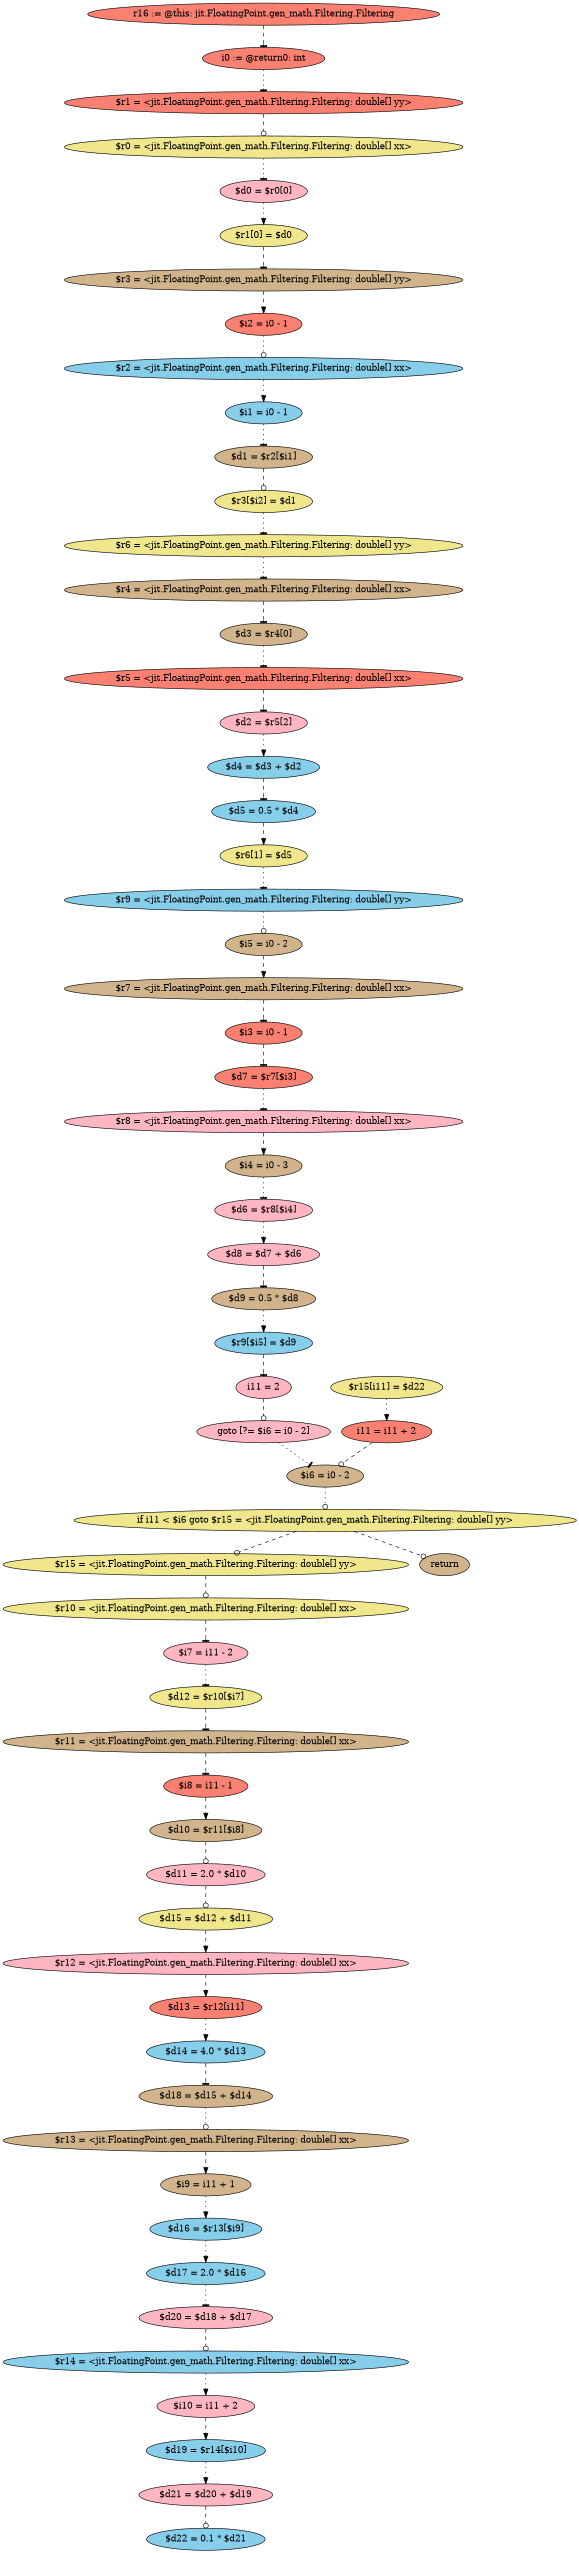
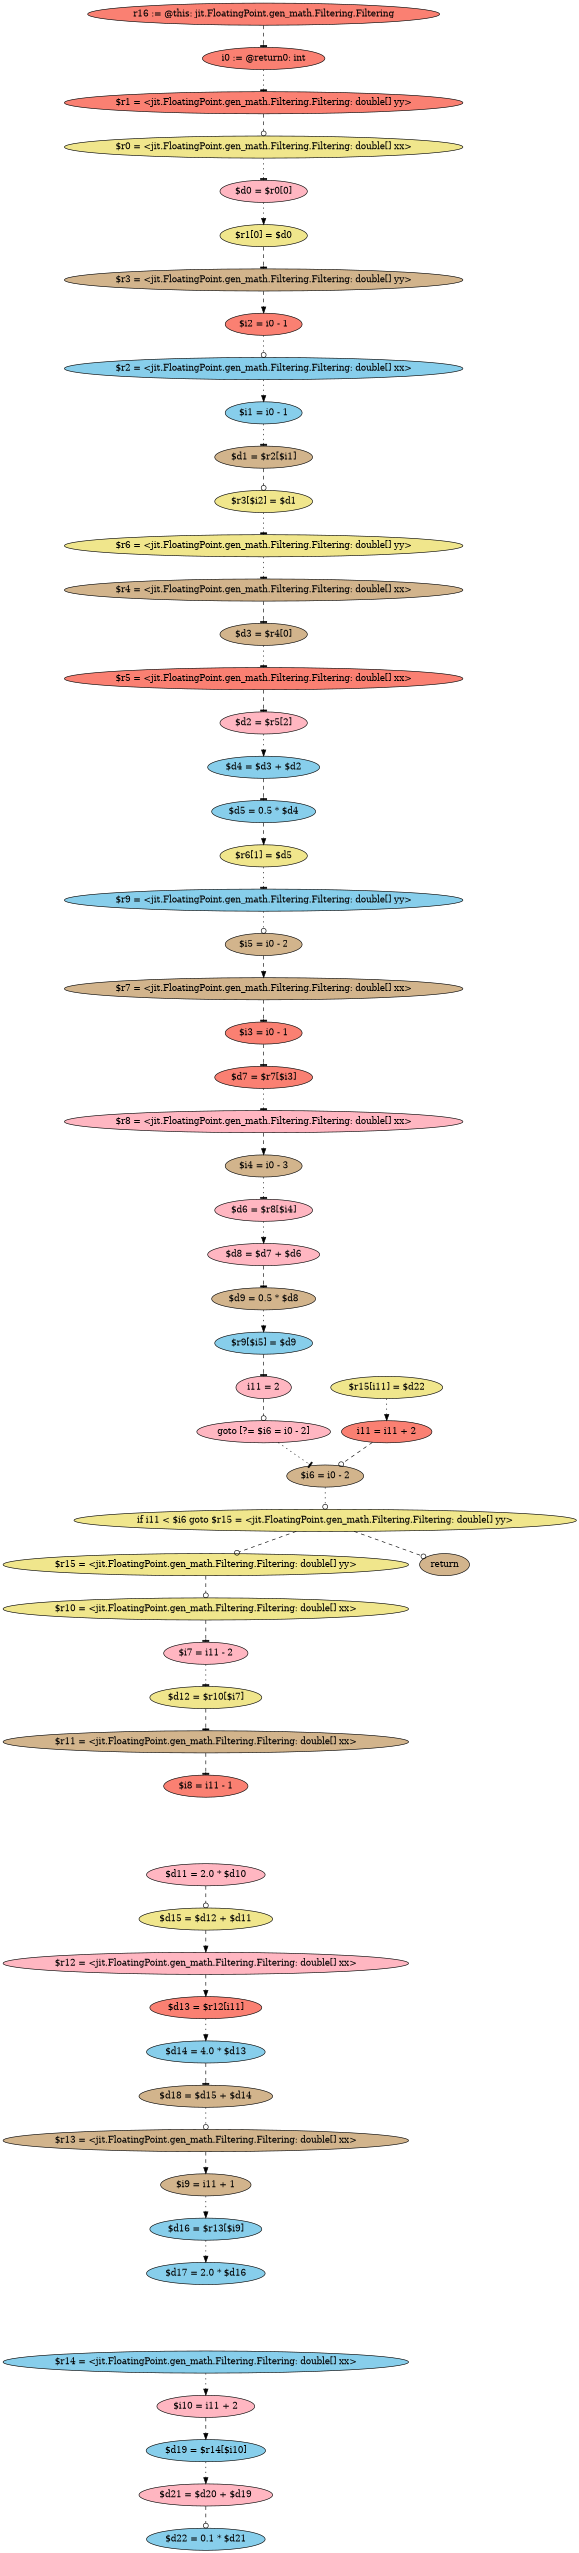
  digraph {
    node [fillcolor=tan style=filled]
    edge [arrowhead=tee style=dashed]
    "r16 := @this: jit.FloatingPoint.gen_math.Filtering.Filtering" [fillcolor=salmon]
    n2 [fillcolor=salmon label="i0 := @return0: int"]
    "$r1 = <jit.FloatingPoint.gen_math.Filtering.Filtering: double[] yy>" [fillcolor=salmon]
    "$r0 = <jit.FloatingPoint.gen_math.Filtering.Filtering: double[] xx>" [fillcolor=khaki]
    "$d0 = $r0[0]" [fillcolor=lightpink]
    "$r1[0] = $d0" [fillcolor=khaki]
    "$r3 = <jit.FloatingPoint.gen_math.Filtering.Filtering: double[] yy>"
    "$i2 = i0 - 1" [fillcolor=salmon]
    "$r2 = <jit.FloatingPoint.gen_math.Filtering.Filtering: double[] xx>" [fillcolor=skyblue]
    "$i1 = i0 - 1" [fillcolor=skyblue]
    "$d1 = $r2[$i1]"
    "$r3[$i2] = $d1" [fillcolor=khaki]
    "$r6 = <jit.FloatingPoint.gen_math.Filtering.Filtering: double[] yy>" [fillcolor=khaki]
    "$r4 = <jit.FloatingPoint.gen_math.Filtering.Filtering: double[] xx>"
    "$d3 = $r4[0]"
    "$r5 = <jit.FloatingPoint.gen_math.Filtering.Filtering: double[] xx>" [fillcolor=salmon]
    "$d2 = $r5[2]" [fillcolor=lightpink]
    "$d4 = $d3 + $d2" [fillcolor=skyblue]
    "$d5 = 0.5 * $d4" [fillcolor=skyblue]
    "$r6[1] = $d5" [fillcolor=khaki]
    "$r9 = <jit.FloatingPoint.gen_math.Filtering.Filtering: double[] yy>" [fillcolor=skyblue]
    "$i5 = i0 - 2"
    "$r7 = <jit.FloatingPoint.gen_math.Filtering.Filtering: double[] xx>"
    "$i3 = i0 - 1" [fillcolor=salmon]
    "$d7 = $r7[$i3]" [fillcolor=salmon]
    "$r8 = <jit.FloatingPoint.gen_math.Filtering.Filtering: double[] xx>" [fillcolor=lightpink]
    "$i4 = i0 - 3"
    "$d6 = $r8[$i4]" [fillcolor=lightpink]
    "$d8 = $d7 + $d6" [fillcolor=lightpink]
    "$d9 = 0.5 * $d8"
    "$r9[$i5] = $d9" [fillcolor=skyblue]
    "i11 = 2" [fillcolor=lightpink]
    "goto [?= $i6 = i0 - 2]" [fillcolor=lightpink]
    "$i6 = i0 - 2"
    "if i11 < $i6 goto $r15 = <jit.FloatingPoint.gen_math.Filtering.Filtering: double[] yy>" [fillcolor=khaki]
    "$r15 = <jit.FloatingPoint.gen_math.Filtering.Filtering: double[] yy>" [fillcolor=khaki]
    "$r10 = <jit.FloatingPoint.gen_math.Filtering.Filtering: double[] xx>" [fillcolor=khaki]
    "$i7 = i11 - 2" [fillcolor=lightpink]
    "$d12 = $r10[$i7]" [fillcolor=khaki]
    "$r11 = <jit.FloatingPoint.gen_math.Filtering.Filtering: double[] xx>"
    "$i8 = i11 - 1" [fillcolor=salmon]
-   "$d10 = $r11[$i8]"
    "$d11 = 2.0 * $d10" [fillcolor=lightpink]
    "$d15 = $d12 + $d11" [fillcolor=khaki]
    "$r12 = <jit.FloatingPoint.gen_math.Filtering.Filtering: double[] xx>" [fillcolor=lightpink]
    "$d13 = $r12[i11]" [fillcolor=salmon]
    "$d14 = 4.0 * $d13" [fillcolor=skyblue]
    "$d18 = $d15 + $d14"
    "$r13 = <jit.FloatingPoint.gen_math.Filtering.Filtering: double[] xx>"
    "$i9 = i11 + 1"
    "$d16 = $r13[$i9]" [fillcolor=skyblue]
    "$d17 = 2.0 * $d16" [fillcolor=skyblue]
-   "$d20 = $d18 + $d17" [fillcolor=lightpink]
    "$r14 = <jit.FloatingPoint.gen_math.Filtering.Filtering: double[] xx>" [fillcolor=skyblue]
    "$i10 = i11 + 2" [fillcolor=lightpink]
    "$d19 = $r14[$i10]" [fillcolor=skyblue]
    "$d21 = $d20 + $d19" [fillcolor=lightpink]
    "$d22 = 0.1 * $d21" [fillcolor=skyblue]
    "$r15[i11] = $d22" [fillcolor=khaki]
    n60 [fillcolor=salmon label="i11 = i11 + 2"]
    return
    "r16 := @this: jit.FloatingPoint.gen_math.Filtering.Filtering" -> n2
    n2 -> "$r1 = <jit.FloatingPoint.gen_math.Filtering.Filtering: double[] yy>" [style=dotted]
    "$r1 = <jit.FloatingPoint.gen_math.Filtering.Filtering: double[] yy>" -> "$r0 = <jit.FloatingPoint.gen_math.Filtering.Filtering: double[] xx>" [arrowhead=odot]
    "$r0 = <jit.FloatingPoint.gen_math.Filtering.Filtering: double[] xx>" -> "$d0 = $r0[0]" [style=dotted]
    "$d0 = $r0[0]" -> "$r1[0] = $d0" [arrowhead=normal style=dotted]
    "$r1[0] = $d0" -> "$r3 = <jit.FloatingPoint.gen_math.Filtering.Filtering: double[] yy>"
    "$r3 = <jit.FloatingPoint.gen_math.Filtering.Filtering: double[] yy>" -> "$i2 = i0 - 1" [arrowhead=normal]
    "$i2 = i0 - 1" -> "$r2 = <jit.FloatingPoint.gen_math.Filtering.Filtering: double[] xx>" [arrowhead=odot style=dotted]
    "$r2 = <jit.FloatingPoint.gen_math.Filtering.Filtering: double[] xx>" -> "$i1 = i0 - 1" [arrowhead=normal style=dotted]
    "$i1 = i0 - 1" -> "$d1 = $r2[$i1]" [style=dotted]
    "$d1 = $r2[$i1]" -> "$r3[$i2] = $d1" [arrowhead=odot]
    "$r3[$i2] = $d1" -> "$r6 = <jit.FloatingPoint.gen_math.Filtering.Filtering: double[] yy>" [style=dotted]
    "$r6 = <jit.FloatingPoint.gen_math.Filtering.Filtering: double[] yy>" -> "$r4 = <jit.FloatingPoint.gen_math.Filtering.Filtering: double[] xx>" [style=dotted]
    "$r4 = <jit.FloatingPoint.gen_math.Filtering.Filtering: double[] xx>" -> "$d3 = $r4[0]"
    "$d3 = $r4[0]" -> "$r5 = <jit.FloatingPoint.gen_math.Filtering.Filtering: double[] xx>" [style=dotted]
    "$r5 = <jit.FloatingPoint.gen_math.Filtering.Filtering: double[] xx>" -> "$d2 = $r5[2]"
    "$d2 = $r5[2]" -> "$d4 = $d3 + $d2" [arrowhead=normal style=dotted]
    "$d4 = $d3 + $d2" -> "$d5 = 0.5 * $d4"
    "$d5 = 0.5 * $d4" -> "$r6[1] = $d5" [arrowhead=normal]
    "$r6[1] = $d5" -> "$r9 = <jit.FloatingPoint.gen_math.Filtering.Filtering: double[] yy>" [style=dotted]
    "$r9 = <jit.FloatingPoint.gen_math.Filtering.Filtering: double[] yy>" -> "$i5 = i0 - 2" [arrowhead=odot style=dotted]
    "$i5 = i0 - 2" -> "$r7 = <jit.FloatingPoint.gen_math.Filtering.Filtering: double[] xx>" [arrowhead=normal]
    "$r7 = <jit.FloatingPoint.gen_math.Filtering.Filtering: double[] xx>" -> "$i3 = i0 - 1"
    "$i3 = i0 - 1" -> "$d7 = $r7[$i3]"
    "$d7 = $r7[$i3]" -> "$r8 = <jit.FloatingPoint.gen_math.Filtering.Filtering: double[] xx>" [style=dotted]
    "$r8 = <jit.FloatingPoint.gen_math.Filtering.Filtering: double[] xx>" -> "$i4 = i0 - 3" [arrowhead=normal]
    "$i4 = i0 - 3" -> "$d6 = $r8[$i4]" [style=dotted]
    "$d6 = $r8[$i4]" -> "$d8 = $d7 + $d6" [arrowhead=normal style=dotted]
    "$d8 = $d7 + $d6" -> "$d9 = 0.5 * $d8"
    "$d9 = 0.5 * $d8" -> "$r9[$i5] = $d9" [arrowhead=normal style=dotted]
    "$r9[$i5] = $d9" -> "i11 = 2"
    "i11 = 2" -> "goto [?= $i6 = i0 - 2]" [arrowhead=odot]
    "goto [?= $i6 = i0 - 2]" -> "$i6 = i0 - 2" [style=dotted]
    "$i6 = i0 - 2" -> "if i11 < $i6 goto $r15 = <jit.FloatingPoint.gen_math.Filtering.Filtering: double[] yy>" [arrowhead=odot style=dotted]
    "if i11 < $i6 goto $r15 = <jit.FloatingPoint.gen_math.Filtering.Filtering: double[] yy>" -> "$r15 = <jit.FloatingPoint.gen_math.Filtering.Filtering: double[] yy>" [arrowhead=odot]
    "if i11 < $i6 goto $r15 = <jit.FloatingPoint.gen_math.Filtering.Filtering: double[] yy>" -> return [arrowhead=odot]
    "$r15 = <jit.FloatingPoint.gen_math.Filtering.Filtering: double[] yy>" -> "$r10 = <jit.FloatingPoint.gen_math.Filtering.Filtering: double[] xx>" [arrowhead=odot]
    "$r10 = <jit.FloatingPoint.gen_math.Filtering.Filtering: double[] xx>" -> "$i7 = i11 - 2"
    "$i7 = i11 - 2" -> "$d12 = $r10[$i7]" [style=dotted]
    "$d12 = $r10[$i7]" -> "$r11 = <jit.FloatingPoint.gen_math.Filtering.Filtering: double[] xx>"
    "$r11 = <jit.FloatingPoint.gen_math.Filtering.Filtering: double[] xx>" -> "$i8 = i11 - 1"
-   "$i8 = i11 - 1" -> "$d10 = $r11[$i8]" [arrowhead=normal]
-   "$d10 = $r11[$i8]" -> "$d11 = 2.0 * $d10" [arrowhead=odot]
    "$d11 = 2.0 * $d10" -> "$d15 = $d12 + $d11" [arrowhead=odot]
    "$d15 = $d12 + $d11" -> "$r12 = <jit.FloatingPoint.gen_math.Filtering.Filtering: double[] xx>" [arrowhead=normal]
    "$r12 = <jit.FloatingPoint.gen_math.Filtering.Filtering: double[] xx>" -> "$d13 = $r12[i11]" [arrowhead=normal]
    "$d13 = $r12[i11]" -> "$d14 = 4.0 * $d13" [arrowhead=normal style=dotted]
    "$d14 = 4.0 * $d13" -> "$d18 = $d15 + $d14"
    "$d18 = $d15 + $d14" -> "$r13 = <jit.FloatingPoint.gen_math.Filtering.Filtering: double[] xx>" [arrowhead=odot style=dotted]
    "$r13 = <jit.FloatingPoint.gen_math.Filtering.Filtering: double[] xx>" -> "$i9 = i11 + 1" [arrowhead=normal]
    "$i9 = i11 + 1" -> "$d16 = $r13[$i9]" [arrowhead=normal style=dotted]
    "$d16 = $r13[$i9]" -> "$d17 = 2.0 * $d16" [arrowhead=normal style=dotted]
-   "$d17 = 2.0 * $d16" -> "$d20 = $d18 + $d17" [style=dotted]
-   "$d20 = $d18 + $d17" -> "$r14 = <jit.FloatingPoint.gen_math.Filtering.Filtering: double[] xx>" [arrowhead=odot]
    "$r14 = <jit.FloatingPoint.gen_math.Filtering.Filtering: double[] xx>" -> "$i10 = i11 + 2" [arrowhead=normal style=dotted]
    "$i10 = i11 + 2" -> "$d19 = $r14[$i10]" [arrowhead=normal]
    "$d19 = $r14[$i10]" -> "$d21 = $d20 + $d19" [arrowhead=normal style=dotted]
    "$d21 = $d20 + $d19" -> "$d22 = 0.1 * $d21" [arrowhead=odot]
    "$r15[i11] = $d22" -> n60 [arrowhead=normal style=dotted]
    n60 -> "$i6 = i0 - 2" [arrowhead=odot]
  }
